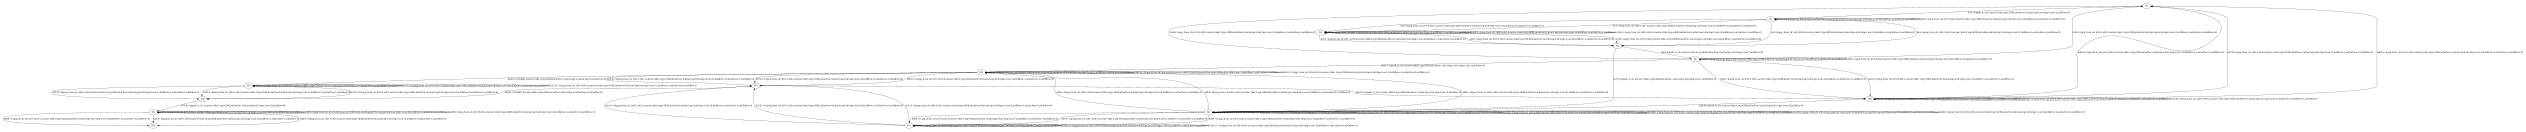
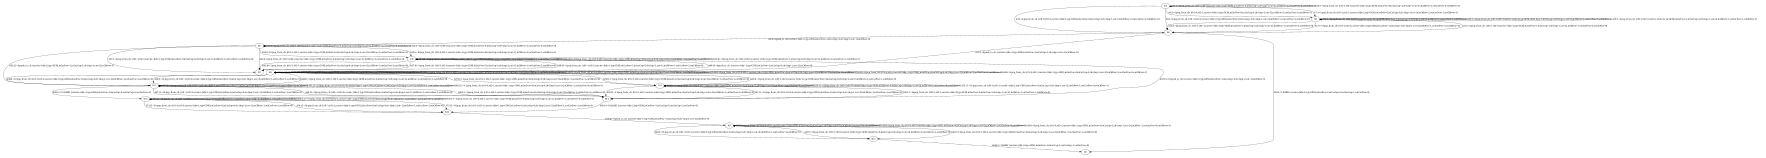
  digraph {
    fontname="Noto Serif"
    node [fontname="Noto Serif"]
    edge [fontname="Noto Serif"]
    N2
    N3
    N4
    N5
    N6
+   N7
    N8
    n8 [label=N30]
    N12
    N11
    N9
    N13
    N14
    N15
    N16
-   N2 -> N3 [label="A2:2->3:push_to_cb: {carrier={idx=1,typ=CON},inCarPow=2,inCarCap=0,cb={inp=1,out=2},inCbPow=0}"]
    N3 -> N3 [label="A5:3->3:pop_from_cb: {r01=0,r02=0,carrier={idx=2,typ=GEN},inCarPow=0,inCarCap=3,cb={inp=1,out=2},inCbPow=2,outCarPow=0,outCbPow=2}"]
    N3 -> N3 [label="A8:3->3:pop_from_cb: {r01=1,r02=0,carrier={idx=2,typ=GEN},inCarPow=0,inCarCap=3,cb={inp=1,out=2},inCbPow=2,outCarPow=0,outCbPow=2}"]
    N3 -> N4 [label="A3:3->4:pop_from_cb: {r01=0,r02=2,carrier={idx=2,typ=GEN},inCarPow=0,inCarCap=3,cb={inp=1,out=2},inCbPow=2,outCarPow=2,outCbPow=0}"]
    N3 -> N4 [label="A6:3->4:pop_from_cb: {r01=1,r02=2,carrier={idx=2,typ=GEN},inCarPow=0,inCarCap=3,cb={inp=1,out=2},inCbPow=2,outCarPow=2,outCbPow=0}"]
    N3 -> N5 [label="A4:3->5:pop_from_cb: {r01=0,r02=1,carrier={idx=2,typ=GEN},inCarPow=0,inCarCap=3,cb={inp=1,out=2},inCbPow=2,outCarPow=1,outCbPow=1}"]
    N3 -> N5 [label="A7:3->5:pop_from_cb: {r01=1,r02=1,carrier={idx=2,typ=GEN},inCarPow=0,inCarCap=3,cb={inp=1,out=2},inCbPow=2,outCarPow=1,outCbPow=1}"]
    N4 -> N6 [label="A9:4->6:push_to_cb: {carrier={idx=2,typ=GEN},inCarPow=2,inCarCap=3,cb={inp=2,out=1},inCbPow=0}"]
+   N4 -> N7 [label="A10:4->7:fulfill: {carrier={idx=2,typ=GEN},inCarPow=2,inCarCap=3,outCarCap=1,outCarPow=0}"]
    N4 -> N8 [label="A17:5->8:push_to_cb: {carrier={idx=2,typ=GEN},inCarPow=1,inCarCap=3,cb={inp=2,out=1},inCbPow=0}"]
    N5 -> N4 [label="A11:5->4:pop_from_cb: {r01=1,r02=0,carrier={idx=2,typ=GEN},inCarPow=1,inCarCap=3,cb={inp=1,out=2},inCbPow=1,outCarPow=2,outCbPow=0}"]
    N5 -> N4 [label="A12:5->4:pop_from_cb: {r01=1,r02=1,carrier={idx=2,typ=GEN},inCarPow=1,inCarCap=3,cb={inp=1,out=2},inCbPow=1,outCarPow=2,outCbPow=0}"]
    N5 -> N4 [label="A13:5->4:pop_from_cb: {r01=1,r02=2,carrier={idx=2,typ=GEN},inCarPow=1,inCarCap=3,cb={inp=1,out=2},inCbPow=1,outCarPow=2,outCbPow=0}"]
    N5 -> N5 [label="A14:5->5:pop_from_cb: {r01=0,r02=0,carrier={idx=2,typ=GEN},inCarPow=1,inCarCap=3,cb={inp=1,out=2},inCbPow=1,outCarPow=1,outCbPow=1}"]
    N5 -> N5 [label="A15:5->5:pop_from_cb: {r01=0,r02=1,carrier={idx=2,typ=GEN},inCarPow=1,inCarCap=3,cb={inp=1,out=2},inCbPow=1,outCarPow=1,outCbPow=1}"]
    N5 -> N5 [label="A16:5->5:pop_from_cb: {r01=0,r02=2,carrier={idx=2,typ=GEN},inCarPow=1,inCarCap=3,cb={inp=1,out=2},inCbPow=1,outCarPow=1,outCbPow=1}"]
    N6 -> N2 [label="A21:6->2:pop_from_cb: {r01=1,r02=2,carrier={idx=1,typ=CON},inCarPow=0,inCarCap=0,cb={inp=2,out=1},inCbPow=2,outCarPow=2,outCbPow=0}"]
    N6 -> N2 [label="A24:6->2:pop_from_cb: {r01=0,r02=2,carrier={idx=1,typ=CON},inCarPow=0,inCarCap=0,cb={inp=2,out=1},inCbPow=2,outCarPow=2,outCbPow=0}"]
    N6 -> N6 [label="A19:6->6:pop_from_cb: {r01=1,r02=0,carrier={idx=1,typ=CON},inCarPow=0,inCarCap=0,cb={inp=2,out=1},inCbPow=2,outCarPow=0,outCbPow=2}"]
    N6 -> N6 [label="A22:6->6:pop_from_cb: {r01=0,r02=0,carrier={idx=1,typ=CON},inCarPow=0,inCarCap=0,cb={inp=2,out=1},inCbPow=2,outCarPow=0,outCbPow=2}"]
    N6 -> n8 [label="A20:6->10:pop_from_cb: {r01=1,r02=1,carrier={idx=1,typ=CON},inCarPow=0,inCarCap=0,cb={inp=2,out=1},inCbPow=2,outCarPow=1,outCbPow=1}"]
    N6 -> n8 [label="A23:6->10:pop_from_cb: {r01=0,r02=1,carrier={idx=1,typ=CON},inCarPow=0,inCarCap=0,cb={inp=2,out=1},inCbPow=2,outCarPow=1,outCbPow=1}"]
    N6 -> N12 [label="A63:12->6:push_to_cb: {carrier={idx=2,typ=GEN},inCarPow=1,inCarCap=3,cb={inp=2,out=1},inCbPow=1}"]
    N8 -> N8 [label="A31:8->8:pop_from_cb: {r01=0,r02=0,carrier={idx=1,typ=CON},inCarPow=0,inCarCap=0,cb={inp=2,out=1},inCbPow=1,outCarPow=0,outCbPow=1}"]
    N8 -> N8 [label="A32:8->8:pop_from_cb: {r01=0,r02=0,carrier={idx=2,typ=GEN},inCarPow=0,inCarCap=3,cb={inp=1,out=2},inCbPow=1,outCarPow=0,outCbPow=1}"]
    N8 -> N8 [label="A33:8->8:pop_from_cb: {r01=0,r02=1,carrier={idx=1,typ=CON},inCarPow=0,inCarCap=0,cb={inp=2,out=1},inCbPow=1,outCarPow=0,outCbPow=1}"]
    N8 -> N8 [label="A34:8->8:pop_from_cb: {r01=0,r02=1,carrier={idx=2,typ=GEN},inCarPow=0,inCarCap=3,cb={inp=1,out=2},inCbPow=1,outCarPow=0,outCbPow=1}"]
    N8 -> N8 [label="A35:8->8:pop_from_cb: {r01=0,r02=2,carrier={idx=1,typ=CON},inCarPow=0,inCarCap=0,cb={inp=2,out=1},inCbPow=1,outCarPow=0,outCbPow=1}"]
    N8 -> N8 [label="A36:8->8:pop_from_cb: {r01=0,r02=2,carrier={idx=2,typ=GEN},inCarPow=0,inCarCap=3,cb={inp=1,out=2},inCbPow=1,outCarPow=0,outCbPow=1}"]
    N8 -> N12 [label="A26:8->12:pop_from_cb: {r01=1,r02=0,carrier={idx=2,typ=GEN},inCarPow=0,inCarCap=3,cb={inp=1,out=2},inCbPow=1,outCarPow=1,outCbPow=0}"]
    N8 -> N12 [label="A28:8->12:pop_from_cb: {r01=1,r02=1,carrier={idx=2,typ=GEN},inCarPow=0,inCarCap=3,cb={inp=1,out=2},inCbPow=1,outCarPow=1,outCbPow=0}"]
    N8 -> N12 [label="A30:8->12:pop_from_cb: {r01=1,r02=2,carrier={idx=2,typ=GEN},inCarPow=0,inCarCap=3,cb={inp=1,out=2},inCbPow=1,outCarPow=1,outCbPow=0}"]
    N8 -> N11 [label="A25:8->11:pop_from_cb: {r01=1,r02=0,carrier={idx=1,typ=CON},inCarPow=0,inCarCap=0,cb={inp=2,out=1},inCbPow=1,outCarPow=1,outCbPow=0}"]
    N8 -> N11 [label="A27:8->11:pop_from_cb: {r01=1,r02=1,carrier={idx=1,typ=CON},inCarPow=0,inCarCap=0,cb={inp=2,out=1},inCbPow=1,outCarPow=1,outCbPow=0}"]
    N8 -> N11 [label="A29:8->11:pop_from_cb: {r01=1,r02=2,carrier={idx=1,typ=CON},inCarPow=0,inCarCap=0,cb={inp=2,out=1},inCbPow=1,outCarPow=1,outCbPow=0}"]
    n8 -> N2 [label="A46:10->2:pop_from_cb: {r01=1,r02=1,carrier={idx=1,typ=CON},inCarPow=1,inCarCap=0,cb={inp=2,out=1},inCbPow=1,outCarPow=2,outCbPow=0}"]
    n8 -> N2 [label="A47:10->2:pop_from_cb: {r01=1,r02=0,carrier={idx=1,typ=CON},inCarPow=1,inCarCap=0,cb={inp=2,out=1},inCbPow=1,outCarPow=2,outCbPow=0}"]
    n8 -> N2 [label="A48:10->2:pop_from_cb: {r01=1,r02=2,carrier={idx=1,typ=CON},inCarPow=1,inCarCap=0,cb={inp=2,out=1},inCbPow=1,outCarPow=2,outCbPow=0}"]
    n8 -> N8 [label="A49:10->8:push_to_cb: {carrier={idx=1,typ=CON},inCarPow=1,inCarCap=0,cb={inp=1,out=2},inCbPow=0}"]
    n8 -> n8 [label="A43:10->10:pop_from_cb: {r01=0,r02=1,carrier={idx=1,typ=CON},inCarPow=1,inCarCap=0,cb={inp=2,out=1},inCbPow=1,outCarPow=1,outCbPow=1}"]
    n8 -> n8 [label="A44:10->10:pop_from_cb: {r01=0,r02=0,carrier={idx=1,typ=CON},inCarPow=1,inCarCap=0,cb={inp=2,out=1},inCbPow=1,outCarPow=1,outCbPow=1}"]
    n8 -> n8 [label="A45:10->10:pop_from_cb: {r01=0,r02=2,carrier={idx=1,typ=CON},inCarPow=1,inCarCap=0,cb={inp=2,out=1},inCbPow=1,outCarPow=1,outCbPow=1}"]
    N12 -> N12 [label="A60:12->12:pop_from_cb: {r01=0,r02=2,carrier={idx=1,typ=CON},inCarPow=0,inCarCap=0,cb={inp=2,out=1},inCbPow=1,outCarPow=0,outCbPow=1}"]
    N12 -> N12 [label="A61:12->12:pop_from_cb: {r01=0,r02=0,carrier={idx=1,typ=CON},inCarPow=0,inCarCap=0,cb={inp=2,out=1},inCbPow=1,outCarPow=0,outCbPow=1}"]
    N12 -> N12 [label="A62:12->12:pop_from_cb: {r01=0,r02=1,carrier={idx=1,typ=CON},inCarPow=0,inCarCap=0,cb={inp=2,out=1},inCbPow=1,outCarPow=0,outCbPow=1}"]
    N12 -> N14 [label="A57:12->14:pop_from_cb: {r01=1,r02=2,carrier={idx=1,typ=CON},inCarPow=0,inCarCap=0,cb={inp=2,out=1},inCbPow=1,outCarPow=1,outCbPow=0}"]
    N12 -> N14 [label="A58:12->14:pop_from_cb: {r01=1,r02=0,carrier={idx=1,typ=CON},inCarPow=0,inCarCap=0,cb={inp=2,out=1},inCbPow=1,outCarPow=1,outCbPow=0}"]
    N12 -> N14 [label="A59:12->14:pop_from_cb: {r01=1,r02=1,carrier={idx=1,typ=CON},inCarPow=0,inCarCap=0,cb={inp=2,out=1},inCbPow=1,outCarPow=1,outCbPow=0}"]
    N12 -> N15 [label="A64:12->15:fulfill: {carrier={idx=2,typ=GEN},inCarPow=1,inCarCap=3,outCarCap=2,outCarPow=0}"]
    N11 -> N11 [label="A53:11->11:pop_from_cb: {r01=0,r02=2,carrier={idx=2,typ=GEN},inCarPow=0,inCarCap=3,cb={inp=1,out=2},inCbPow=1,outCarPow=0,outCbPow=1}"]
    N11 -> N11 [label="A54:11->11:pop_from_cb: {r01=0,r02=0,carrier={idx=2,typ=GEN},inCarPow=0,inCarCap=3,cb={inp=1,out=2},inCbPow=1,outCarPow=0,outCbPow=1}"]
    N11 -> N11 [label="A55:11->11:pop_from_cb: {r01=0,r02=1,carrier={idx=2,typ=GEN},inCarPow=0,inCarCap=3,cb={inp=1,out=2},inCbPow=1,outCarPow=0,outCbPow=1}"]
    N11 -> N14 [label="A50:11->14:pop_from_cb: {r01=1,r02=2,carrier={idx=2,typ=GEN},inCarPow=0,inCarCap=3,cb={inp=1,out=2},inCbPow=1,outCarPow=1,outCbPow=0}"]
    N11 -> N14 [label="A51:11->14:pop_from_cb: {r01=1,r02=0,carrier={idx=2,typ=GEN},inCarPow=0,inCarCap=3,cb={inp=1,out=2},inCbPow=1,outCarPow=1,outCbPow=0}"]
    N11 -> N14 [label="A52:11->14:pop_from_cb: {r01=1,r02=1,carrier={idx=2,typ=GEN},inCarPow=0,inCarCap=3,cb={inp=1,out=2},inCbPow=1,outCarPow=1,outCbPow=0}"]
    N9 -> N9 [label="A37:9->9:pop_from_cb: {r01=0,r02=1,carrier={idx=2,typ=GEN},inCarPow=0,inCarCap=2,cb={inp=1,out=2},inCbPow=1,outCarPow=0,outCbPow=1}"]
    N9 -> N9 [label="A38:9->9:pop_from_cb: {r01=0,r02=0,carrier={idx=2,typ=GEN},inCarPow=0,inCarCap=2,cb={inp=1,out=2},inCbPow=1,outCarPow=0,outCbPow=1}"]
    N9 -> N9 [label="A39:9->9:pop_from_cb: {r01=0,r02=2,carrier={idx=2,typ=GEN},inCarPow=0,inCarCap=2,cb={inp=1,out=2},inCbPow=1,outCarPow=0,outCbPow=1}"]
    N9 -> N13 [label="A40:9->13:pop_from_cb: {r01=1,r02=1,carrier={idx=2,typ=GEN},inCarPow=0,inCarCap=2,cb={inp=1,out=2},inCbPow=1,outCarPow=1,outCbPow=0}"]
    N9 -> N13 [label="A41:9->13:pop_from_cb: {r01=1,r02=0,carrier={idx=2,typ=GEN},inCarPow=0,inCarCap=2,cb={inp=1,out=2},inCbPow=1,outCarPow=1,outCbPow=0}"]
    N9 -> N13 [label="A42:9->13:pop_from_cb: {r01=1,r02=2,carrier={idx=2,typ=GEN},inCarPow=0,inCarCap=2,cb={inp=1,out=2},inCbPow=1,outCarPow=1,outCbPow=0}"]
+   N13 -> N7 [label="A66:13->7:fulfill: {carrier={idx=2,typ=GEN},inCarPow=1,inCarCap=2,outCarCap=1,outCarPow=0}"]
    N14 -> n8 [label="A67:14->10:push_to_cb: {carrier={idx=2,typ=GEN},inCarPow=1,inCarCap=3,cb={inp=2,out=1},inCbPow=0}"]
    N14 -> N16 [label="A69:14->16:fulfill: {carrier={idx=2,typ=GEN},inCarPow=1,inCarCap=3,outCarCap=2,outCarPow=0}"]
    N15 -> N15 [label="A70:15->15:pop_from_cb: {r01=0,r02=0,carrier={idx=1,typ=CON},inCarPow=0,inCarCap=0,cb={inp=2,out=1},inCbPow=1,outCarPow=0,outCbPow=1}"]
    N15 -> N15 [label="A71:15->15:pop_from_cb: {r01=0,r02=2,carrier={idx=1,typ=CON},inCarPow=0,inCarCap=0,cb={inp=2,out=1},inCbPow=1,outCarPow=0,outCbPow=1}"]
    N15 -> N15 [label="A72:15->15:pop_from_cb: {r01=0,r02=1,carrier={idx=1,typ=CON},inCarPow=0,inCarCap=0,cb={inp=2,out=1},inCbPow=1,outCarPow=0,outCbPow=1}"]
    N15 -> N16 [label="A73:15->16:pop_from_cb: {r01=1,r02=0,carrier={idx=1,typ=CON},inCarPow=0,inCarCap=0,cb={inp=2,out=1},inCbPow=1,outCarPow=1,outCbPow=0}"]
    N15 -> N16 [label="A74:15->16:pop_from_cb: {r01=1,r02=2,carrier={idx=1,typ=CON},inCarPow=0,inCarCap=0,cb={inp=2,out=1},inCbPow=1,outCarPow=1,outCbPow=0}"]
    N15 -> N16 [label="A75:15->16:pop_from_cb: {r01=1,r02=1,carrier={idx=1,typ=CON},inCarPow=0,inCarCap=0,cb={inp=2,out=1},inCbPow=1,outCarPow=1,outCbPow=0}"]
    N16 -> N9 [label="A76:16->9:push_to_cb: {carrier={idx=1,typ=CON},inCarPow=1,inCarCap=0,cb={inp=1,out=2},inCbPow=0}"]
  }
